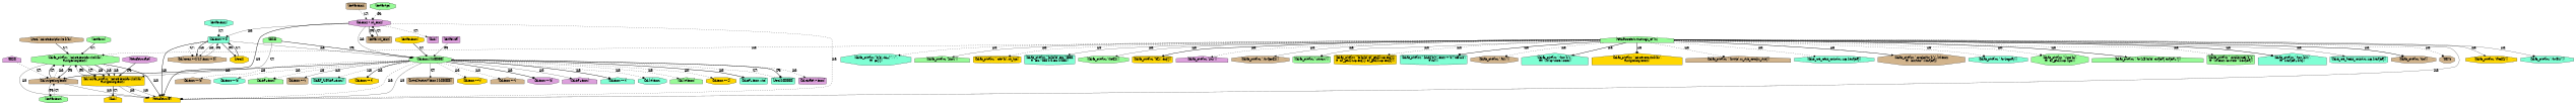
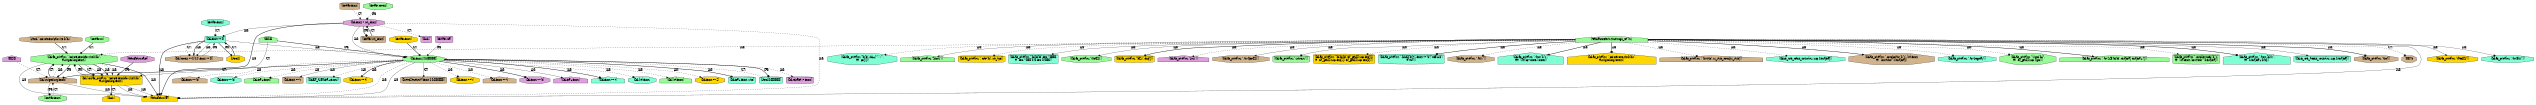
  digraph {
    fontname="Patrick Hand"
    node [fillcolor=aquamarine fontname="Patrick Hand" shape=octagon style=filled]
    edge [arrowhead=normal fontname="Patrick Hand" style=dashed]
    n1 [fillcolor=palegreen label="(Call,file_printf(ms, \", bad note description size 0x%lx\",\n\t\t(unsigned long)descsz))"]
    n2 [fillcolor=tan label="(Call,(unsigned long)descsz)" shape=house]
    n3 [fillcolor=gold label="(Call,(void)file_printf(ms, \", bad note description size 0x%lx\",\n\t\t(unsigned long)descsz))" shape=cylinder]
    n4 [fillcolor=gold label="(MethodReturn,RET)" shape=house]
    n5 [fillcolor=palegreen label="(Identifier,descsz)"]
    n6 [fillcolor=gold label="(Block,)" shape=house]
    n7 [fillcolor=palegreen label="(MethodParameterIn,struct magic_set *ms)" shape=house]
    n8 [fillcolor=gold label="(Call,file_printf(ms, \"kFreeBSD\"))"]
    n9 [label="(Call,file_printf(ms, \", for GNU/\"))"]
    n10 [label="(Call,file_printf(ms, \"%s%s\", did++ ? \",\" : \"\",\n\t\t\t    pax[i]))"]
    n11 [fillcolor=palegreen label="(Call,file_printf(ms, \"Solaris\"))" shape=house]
    n12 [fillcolor=gold label="(Call,file_printf(ms, \", note=%u\", xnh_type))" shape=cylinder]
    n13 [label="(Call,file_printf(ms, \" %d.%d.%d\", desc / 100000,\n\t\t    desc / 10000 % 10, desc % 10000))" shape=cylinder]
    n14 [fillcolor=palegreen label="(Call,file_printf(ms, \"kNetBSD\"))"]
    n15 [fillcolor=gold label="(Call,file_printf(ms, \"%02x\", desc[i]))" shape=cylinder]
    n16 [fillcolor=plum label="(Call,file_printf(ms, \"Linux\"))" shape=house]
    n17 [fillcolor=tan label="(Call,file_printf(ms, \", for OpenBSD\"))"]
    n18 [fillcolor=palegreen label="(Call,file_printf(ms, \"<unknown>\"))" shape=cylinder]
    n19 [fillcolor=gold label="(Call,file_printf(ms, \" %d.%d.%d\", elf_getu32(swap, desc[1]),\n\t\t    elf_getu32(swap, desc[2]), elf_getu32(swap, desc[3])))" shape=cylinder]
    n20 [label="(Call,file_printf(ms, \", BuildID[%s]=\", descsz == 16 ? \"md5/uuid\" :\n\t\t\"sha1\"))" shape=cylinder]
    n21 [fillcolor=tan label="(Call,file_printf(ms, \", PaX: \"))"]
    n22 [label="(Call,file_printf(ms, \", from '%.*s'\",\n\t\t\t\t    (int)(cp - cname), cname))" shape=house]
    n23 [fillcolor=gold label="(Call,file_printf(ms, \", bad note name size 0x%lx\",\n\t\t(unsigned long)namesz))" shape=house]
    n24 [fillcolor=tan label="(Call,file_printf(ms, \", %s-style\", os_style_names[os_style]))" shape=house]
    n25 [label="(Call,do_note_netbsd_version(ms, swap, &nbuf[doff]))"]
    n26 [fillcolor=tan label="(Call,file_printf(ms, \", compiled for: %.*s\", (int)descsz,\n\t\t\t    (const char *)&nbuf[doff]))"]
    n27 [label="(Call,file_printf(ms, \", for DragonFly\"))"]
    n28 [fillcolor=palegreen label="(Call,file_printf(ms, \" (signal %u)\",\n\t\t\t    elf_getu32(swap, signo)))"]
    n29 [fillcolor=palegreen label="(Call,file_printf(ms, \", for SuSE %d.%d\", nbuf[doff], nbuf[doff + 1]))" shape=house]
    n30 [fillcolor=palegreen label="(Call,file_printf(ms, \", compiler model: %.*s\",\n\t\t\t    (int)descsz, (const char *)&nbuf[doff]))" shape=cylinder]
    n31 [label="(Call,file_printf(ms, \", from '%.31s'\",\n\t\t\t    &nbuf[doff + 0x7c]))" shape=house]
    n32 [label="(Call,do_note_freebsd_version(ms, swap, &nbuf[doff]))" shape=cylinder]
    n33 [fillcolor=tan label="(Call,file_printf(ms, \"Hurd\"))"]
    1000116 [fillcolor=tan]
    n35 [fillcolor=palegreen label="(Call,descsz & 0x80000000)"]
    n36 [fillcolor=gold label="(Call,descsz == 2)"]
    n37 [label="(Call,doff + descsz > size)" shape=cylinder]
    n38 [label="(Literal,0x80000000)" shape=cylinder]
    n39 [fillcolor=plum label="(Call,reloffset >= descsz)" shape=cylinder]
    n40 [fillcolor=tan label="(Call,descsz == 16)" shape=house]
    n41 [label="(Call,descsz == 16)"]
    n42 [fillcolor=palegreen label="(Call,doff + descsz)" shape=house]
    n43 [fillcolor=tan label="(Call,descsz == 4)" shape=cylinder]
    n44 [label="(Call,ELF_ALIGN(doff + descsz))" shape=cylinder]
    n45 [fillcolor=gold label="(Call,descsz == 4)"]
    n46 [fillcolor=tan label="(ControlStructure,if (descsz & 0x80000000))" shape=cylinder]
    n47 [fillcolor=gold label="(Call,descsz == 4)"]
    n48 [fillcolor=tan label="(Call,descsz == 4)" shape=house]
    n49 [fillcolor=plum label="(Call,descsz == 16)"]
    n50 [fillcolor=plum label="(Call,doff + descsz)" shape=house]
    n51 [label="(Call,descsz == 4)" shape=house]
    n52 [label="(Call,(int)descsz)"]
    n53 [fillcolor=palegreen label="(Call,(int)descsz)" shape=house]
    n54 [fillcolor=plum label="(Call,descsz = xnh_descsz)"]
    n55 [label="(Call,descsz == 0)" shape=cylinder]
    n56 [fillcolor=tan label="(Identifier,xnh_descsz)" shape=cylinder]
    n57 [fillcolor=plum label="(Block,)" shape=cylinder]
    n58 [fillcolor=gold label="(Literal,0)"]
    n59 [fillcolor=tan label="(Call,(namesz == 0) && (descsz == 0))"]
    n60 [label="(Identifier,descsz)"]
    n61 [fillcolor=tan label="(Literal,\", bad note description size 0x%lx\")"]
    n62 [fillcolor=tan label="(Identifier,descsz)" shape=cylinder]
-   n63 [fillcolor=palegreen label="(Identifier,type)"]
+   n63 [fillcolor=palegreen label="(Identifier,namesz)"]
    n64 [fillcolor=plum label="(MethodReturn,offset)"]
    n65 [fillcolor=gold label="(Identifier,descsz)"]
    n66 [fillcolor=plum label="(Identifier,noff)" shape=cylinder]
    n67 [fillcolor=palegreen label="(Identifier,ms)"]
    1000208 [fillcolor=plum shape=house]
    1000203 [fillcolor=palegreen shape=house]
    n1 -> n2 [label="CFG: " style=bold]
    n1 -> n3 [arrowhead=box label="AST: " style=bold]
    n1 -> n3 [arrowhead=box label="DDG: " style=solid]
    n1 -> n3 [label="DDG: " style=bold]
    n1 -> n3 [label="DDG: "]
    n1 -> n4 [arrowhead=dot label="DDG: " style=bold]
    n1 -> n4 [label="DDG: " style=solid]
    n2 -> n1 [arrowhead=dot label="AST: " style=bold]
    n2 -> n1 [arrowhead=dot label="DDG: "]
    n2 -> n4 [arrowhead=dot label="DDG: " style=solid]
    n2 -> n5 [arrowhead=box label="CFG: " style=solid]
    n3 -> n1 [arrowhead=box label="CFG: " style=solid]
    n3 -> n4 [label="DDG: " style=solid]
    n3 -> n4 [arrowhead=dot label="DDG: " style=solid]
    n3 -> n6 [arrowhead=dot label="AST: " style=bold]
    n5 -> n2 [arrowhead=dot label="AST: "]
    n7 -> n1 [arrowhead=dot label="DDG: "]
    n7 -> n4 [label="DDG: " style=solid]
    n7 -> n8 [label="DDG: " style=solid]
    n7 -> n9 [arrowhead=box label="DDG: " style=solid]
    n7 -> n10 [arrowhead=dot label="DDG: "]
    n7 -> n11 [label="DDG: " style=solid]
    n7 -> n12 [arrowhead=dot label="DDG: "]
    n7 -> n13 [arrowhead=dot label="DDG: " style=solid]
    n7 -> n14 [label="DDG: " style=solid]
    n7 -> n15 [arrowhead=dot label="DDG: " style=bold]
    n7 -> n16 [arrowhead=dot label="DDG: "]
    n7 -> n17 [label="DDG: " style=solid]
    n7 -> n18 [arrowhead=box label="DDG: " style=solid]
    n7 -> n19 [arrowhead=dot label="DDG: "]
    n7 -> n20 [arrowhead=box label="DDG: " style=bold]
    n7 -> n21 [arrowhead=box label="DDG: "]
    n7 -> n22 [label="DDG: " style=bold]
    n7 -> n23 [arrowhead=box label="DDG: " style=bold]
    n7 -> n24 [arrowhead=box label="DDG: "]
    n7 -> n25 [arrowhead=dot label="DDG: "]
    n7 -> n26 [label="DDG: " style=bold]
    n7 -> n27 [arrowhead=box label="DDG: "]
    n7 -> n28 [arrowhead=box label="DDG: "]
    n7 -> n29 [label="DDG: " style=bold]
    n7 -> n30 [label="DDG: "]
    n7 -> n31 [arrowhead=box label="DDG: " style=bold]
    n7 -> n32 [label="DDG: " style=solid]
    n7 -> n33 [arrowhead=box label="DDG: " style=bold]
-   n7 -> 1000116 [arrowhead=box label="DDG: "]
-   n35 -> n2 [arrowhead=dot label="DDG: " style=bold]
+   n7 -> 1000116 [arrowhead=box label="AST: "]
+   n35 -> n2 [arrowhead=dot label="AST: " style=bold]
    n35 -> n4 [arrowhead=dot label="DDG: " style=solid]
    n35 -> n4 [label="DDG: "]
    n35 -> n36 [label="DDG: "]
    n35 -> n37 [label="DDG: " style=bold]
    n35 -> n38 [arrowhead=box label="CFG: " style=bold]
    n35 -> n39 [label="DDG: "]
    n35 -> n40 [label="DDG: "]
    n35 -> n41 [label="DDG: "]
    n35 -> n42 [arrowhead=box label="DDG: "]
    n35 -> n43 [label="DDG: " style=solid]
    n35 -> n44 [arrowhead=dot label="DDG: "]
    n35 -> n45 [arrowhead=dot label="DDG: " style=bold]
    n35 -> n46 [arrowhead=dot label="AST: " style=solid]
    n35 -> n47 [arrowhead=box label="DDG: "]
    n35 -> n48 [arrowhead=dot label="DDG: "]
    n35 -> n49 [arrowhead=box label="DDG: " style=bold]
    n35 -> n50 [label="DDG: " style=solid]
    n35 -> n51 [arrowhead=box label="DDG: " style=bold]
    n35 -> n52 [arrowhead=box label="DDG: "]
    n35 -> n53 [label="DDG: "]
    n38 -> n35 [label="AST: "]
    n54 -> n4 [label="DDG: "]
    n54 -> n4 [label="DDG: " style=bold]
    n54 -> n35 [arrowhead=box label="DDG: " style=solid]
    n54 -> n55 [arrowhead=dot label="DDG: " style=solid]
    n54 -> n56 [arrowhead=box label="CFG: " style=bold]
    n54 -> n57 [label="AST: "]
    n55 -> n4 [arrowhead=box label="DDG: " style=bold]
    n55 -> n35 [arrowhead=dot label="DDG: " style=solid]
    n55 -> n58 [arrowhead=dot label="CFG: " style=bold]
    n55 -> n59 [arrowhead=box label="AST: "]
    n55 -> n59 [label="DDG: " style=bold]
    n55 -> n59 [arrowhead=dot label="DDG: " style=solid]
    n56 -> n54 [arrowhead=dot label="AST: " style=bold]
    n58 -> n55 [label="AST: " style=bold]
    n59 -> n55 [label="CFG: " style=solid]
    n60 -> n55 [arrowhead=box label="AST: "]
    n61 -> n1 [label="AST: " style=bold]
    n62 -> n54 [label="AST: "]
    n63 -> n54 [arrowhead=box label="CFG: "]
    n64 -> n3 [label="CFG: " style=bold]
    n65 -> n35 [arrowhead=dot label="AST: " style=bold]
    n66 -> n35 [arrowhead=dot label="CFG: " style=solid]
    n67 -> n1 [arrowhead=dot label="AST: " style=bold]
    1000208 -> n2 [arrowhead=box label="AST: "]
    1000203 -> n3 [arrowhead=dot label="AST: " style=solid]
    1000203 -> n35 [label="CFG: " style=bold]
  }
